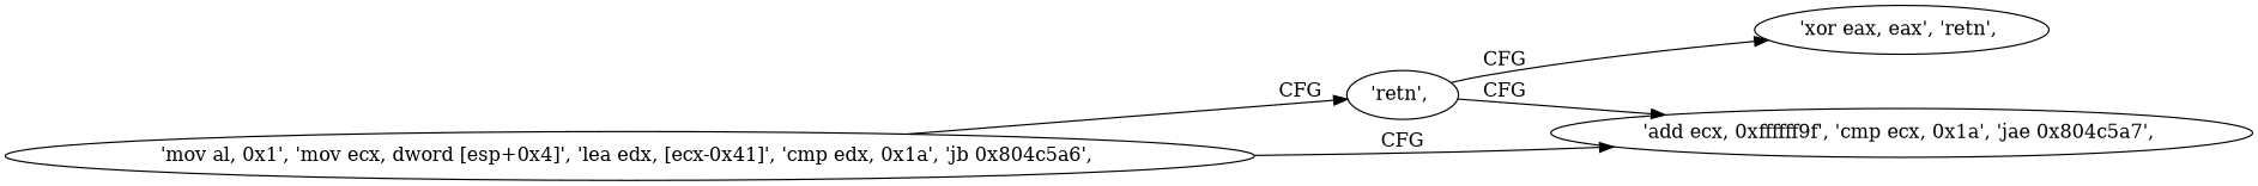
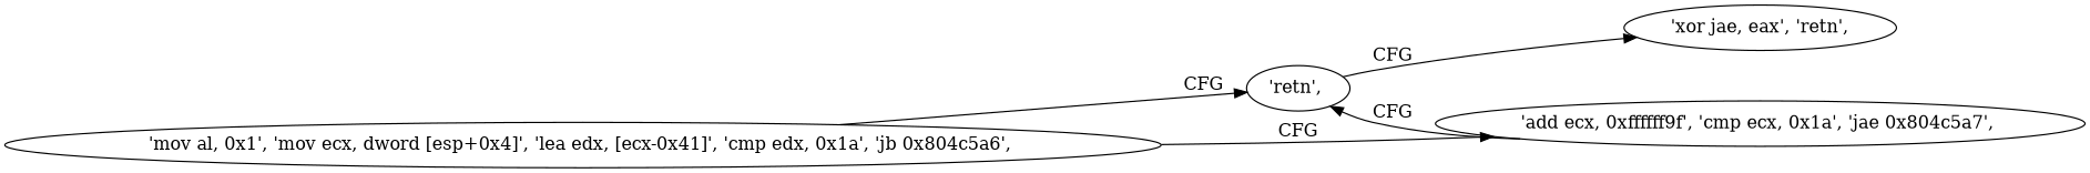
  digraph {
    rankdir=LR
    n1 [label="'mov al, 0x1', 'mov ecx, dword [esp+0x4]', 'lea edx, [ecx-0x41]', 'cmp edx, 0x1a', 'jb 0x804c5a6', "]
    n2 [label="'retn', "]
    n3 [label="'add ecx, 0xffffff9f', 'cmp ecx, 0x1a', 'jae 0x804c5a7', "]
-   n4 [label="'xor eax, eax', 'retn', "]
+   n4 [label="'xor jae, eax', 'retn',"]
    n1 -> n2 [label=CFG]
    n1 -> n3 [label=CFG]
    n2 -> n4 [label=CFG]
-   n2 -> n3 [label=CFG]
+   n3 -> n2 [label=CFG]
  }
